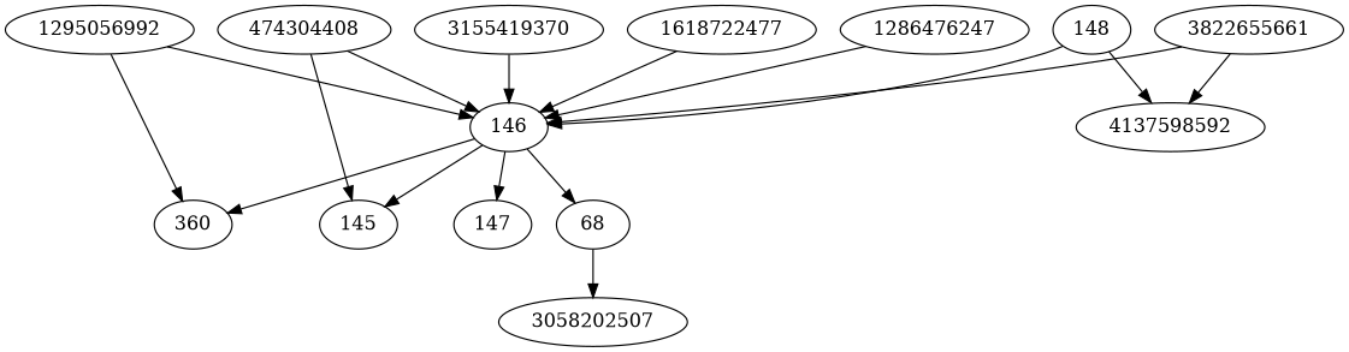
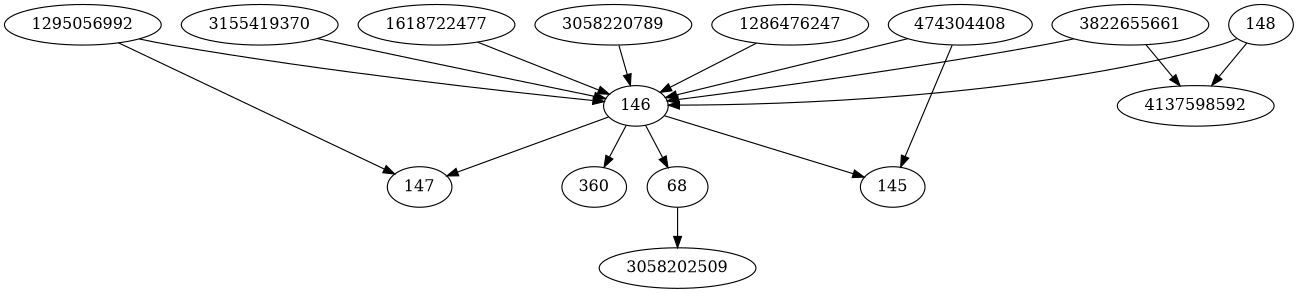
  strict digraph {
    1295056992
    146
    147
    145
    n5 [label=360]
    68
    3155419370
    3822655661
    4137598592
    1618722477
-   3058202507
+   3058202507 [label=3058202509]
    148
+   3058220789
    1286476247
    474304408
    1295056992 -> 146
-   1295056992 -> n5
+   1295056992 -> 147
    146 -> 147
    146 -> 145
    146 -> n5
    146 -> 68
    68 -> 3058202507
    3155419370 -> 146
    3822655661 -> 146
    3822655661 -> 4137598592
    1618722477 -> 146
    148 -> 146
    148 -> 4137598592
+   3058220789 -> 146
    1286476247 -> 146
    474304408 -> 146
    474304408 -> 145
  }
